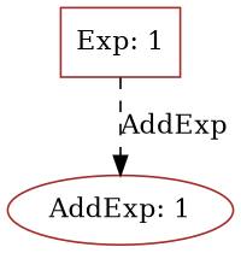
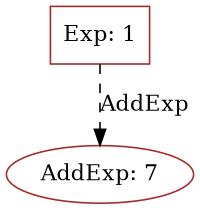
  digraph {
    node [color=brown]
    n1 [label="Exp: 1" shape=box]
-   n2 [label="AddExp: 1" shape=ellipse]
+   n2 [label="AddExp: 7" shape=ellipse]
    n1 -> n2 [label=AddExp style=dashed]
  }
